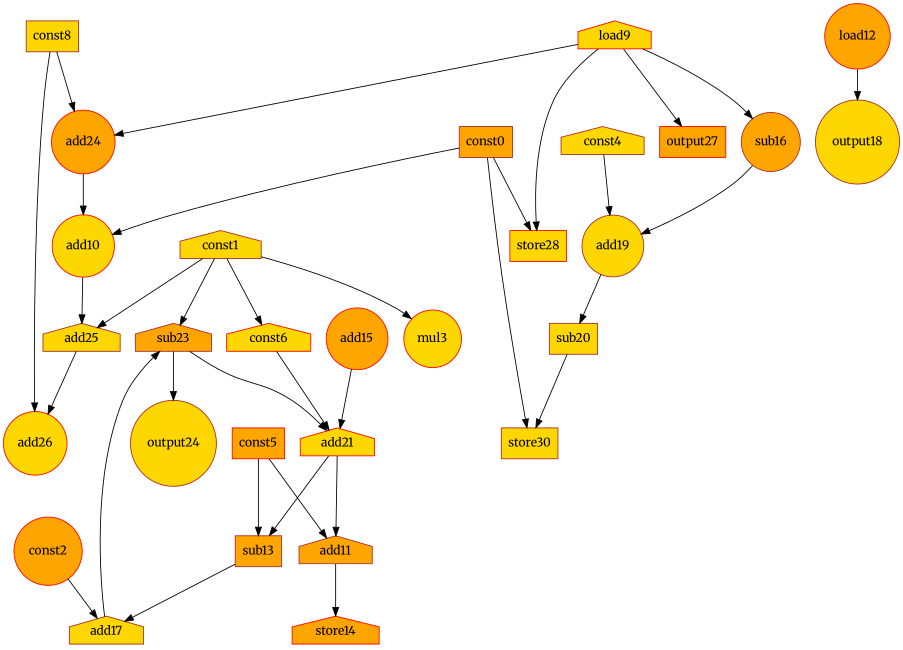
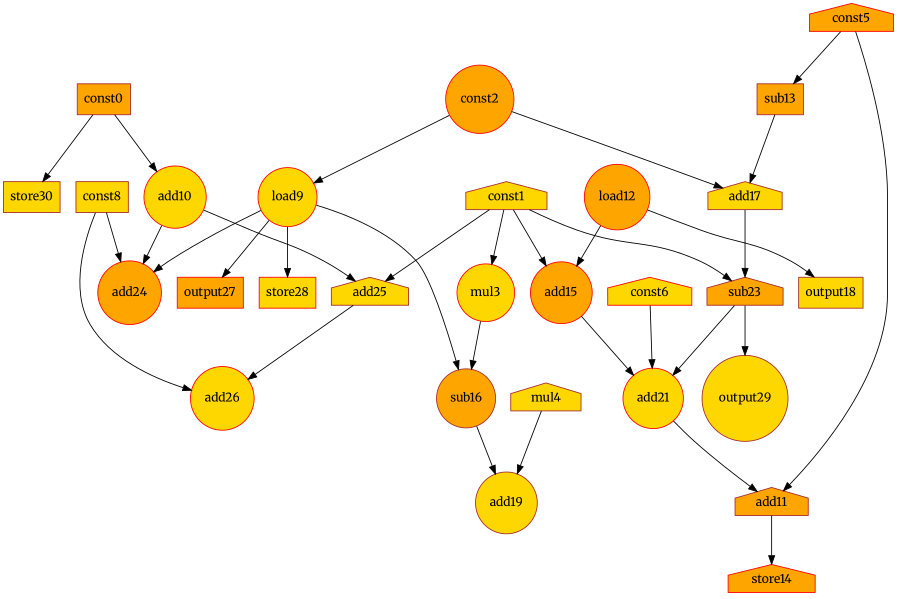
  digraph {
    fontname=Merriweather
    node [color=brown fillcolor=gold fontname=Merriweather opcode=add shape=circle style=filled]
    edge [fontname=Merriweather operand=0]
    const0 [fillcolor=orange opcode=const shape=box]
    add10 [color=red]
    store28 [color=red opcode=store shape=box]
    store30 [opcode=store shape=box]
    add25 [shape=house]
    const1 [opcode=const shape=house]
    mul3 [color=red opcode=mul]
    add15 [color=red fillcolor=orange]
    sub23 [fillcolor=orange opcode=sub shape=house]
    sub16 [fillcolor=orange opcode=sub]
-   add21 [color=red shape=house]
-   output29 [opcode=output label=output24]
+   add21 [color=red]
+   output29 [opcode=output]
    add26 [color=red]
    const2 [color=red fillcolor=orange opcode=const]
-   load9 [color=red opcode=load shape=house]
+   load9 [color=red opcode=load]
    add17 [shape=house]
    add24 [color=red fillcolor=orange]
    output27 [color=red fillcolor=orange opcode=output shape=box]
    add19
-   const4 [opcode=const shape=house]
-   sub20 [opcode=sub shape=box]
-   const5 [color=red fillcolor=orange opcode=const shape=box]
+   const4 [opcode=const shape=house label=mul4]
+   const5 [color=red fillcolor=orange opcode=const shape=house]
    add11 [fillcolor=orange shape=house]
    sub13 [fillcolor=orange opcode=sub shape=box]
    store14 [color=red fillcolor=orange opcode=store shape=house]
    const6 [color=red opcode=const shape=house]
    load12 [color=red fillcolor=orange opcode=load]
-   output18 [opcode=output]
+   output18 [opcode=output shape=box]
    const8 [opcode=const shape=box]
    const0 -> add10
-   const0 -> store28
    const0 -> store30
    add10 -> add25 [operand=1]
    add25 -> add26 [operand=1]
    const1 -> add25
    const1 -> mul3
-   const1 -> const6
+   const1 -> add15
    const1 -> sub23 [operand=1]
+   mul3 -> sub16 [operand=1]
    add15 -> add21 [operand=1]
    sub23 -> add21 [operand=1]
    sub23 -> output29
    sub16 -> add19
    add21 -> add11
-   add21 -> sub13
+   const2 -> load9
    const2 -> add17
    load9 -> store28 [operand=1]
    load9 -> sub16
    load9 -> add24 [operand=1]
    load9 -> output27
    add17 -> sub23
-   add24 -> add10 [operand=1]
-   add19 -> sub20 [operand=1]
+   add10 -> add24 [operand=1]
    const4 -> add19 [operand=1]
-   sub20 -> store30 [operand=1]
    const5 -> add11 [operand=1]
    const5 -> sub13 [operand=1]
    add11 -> store14
    sub13 -> add17 [operand=1]
    const6 -> add21
+   load12 -> add15 [operand=1]
    load12 -> output18
    const8 -> add26
    const8 -> add24
  }
